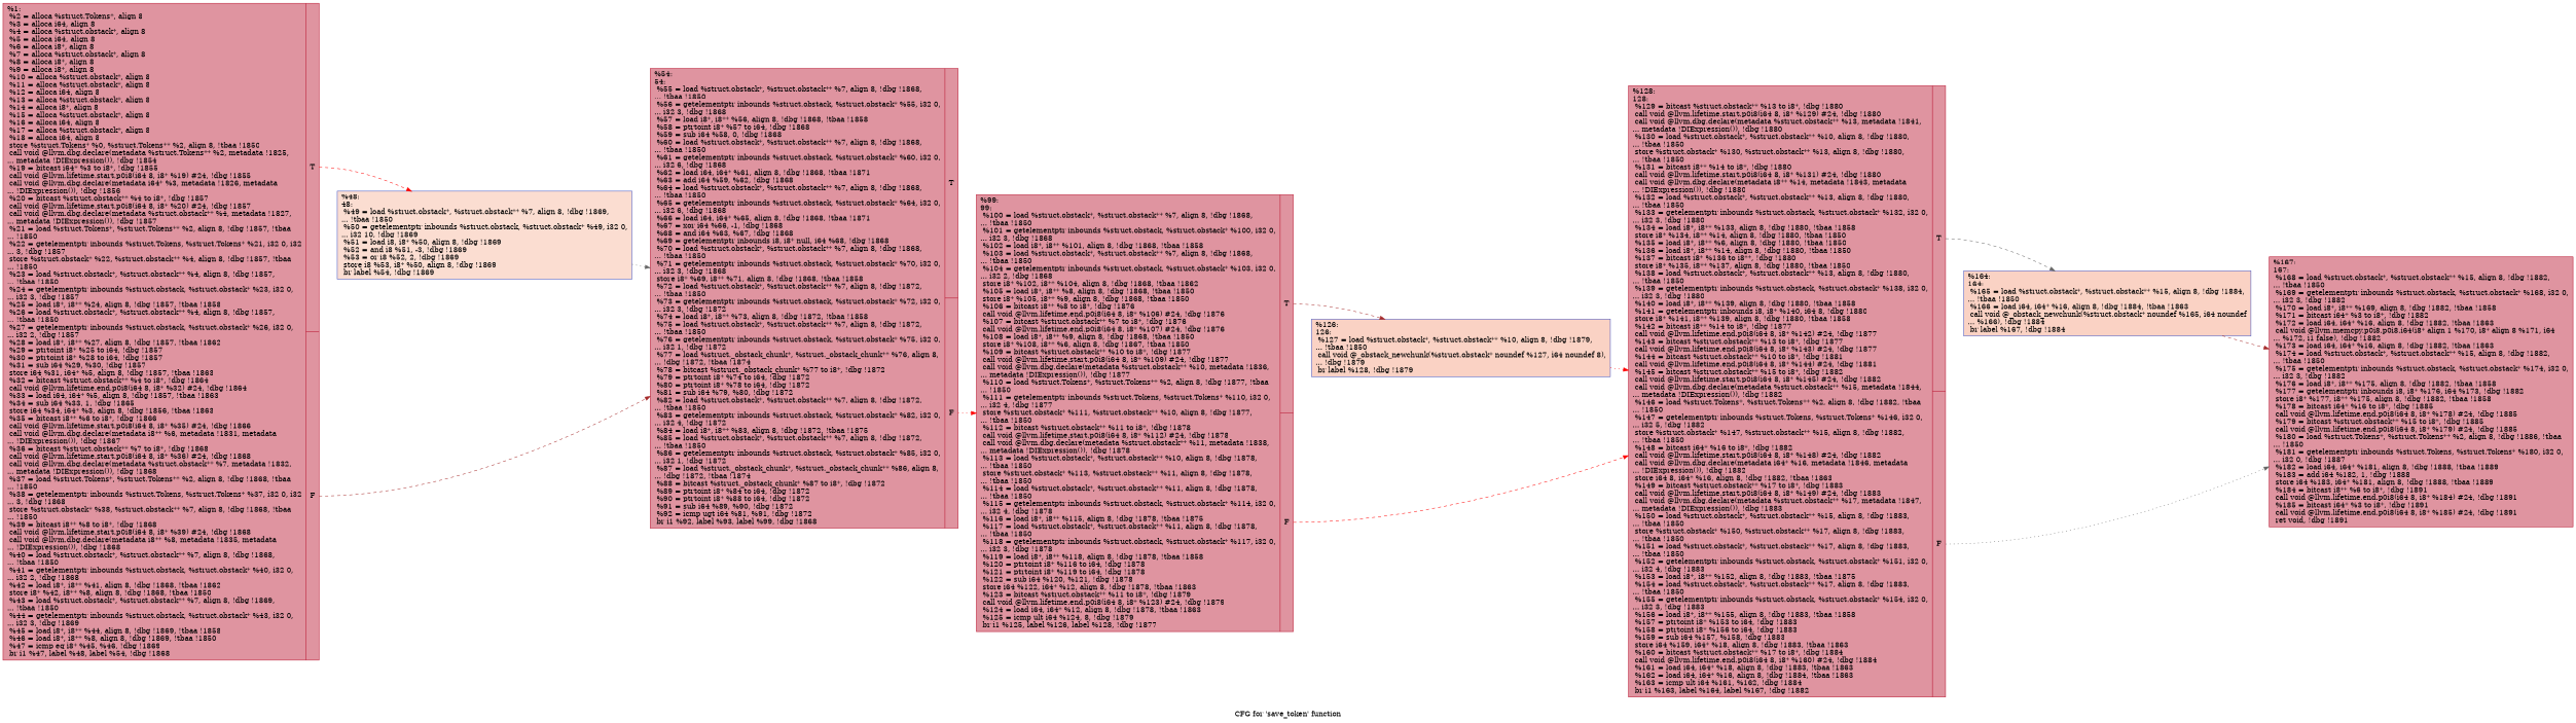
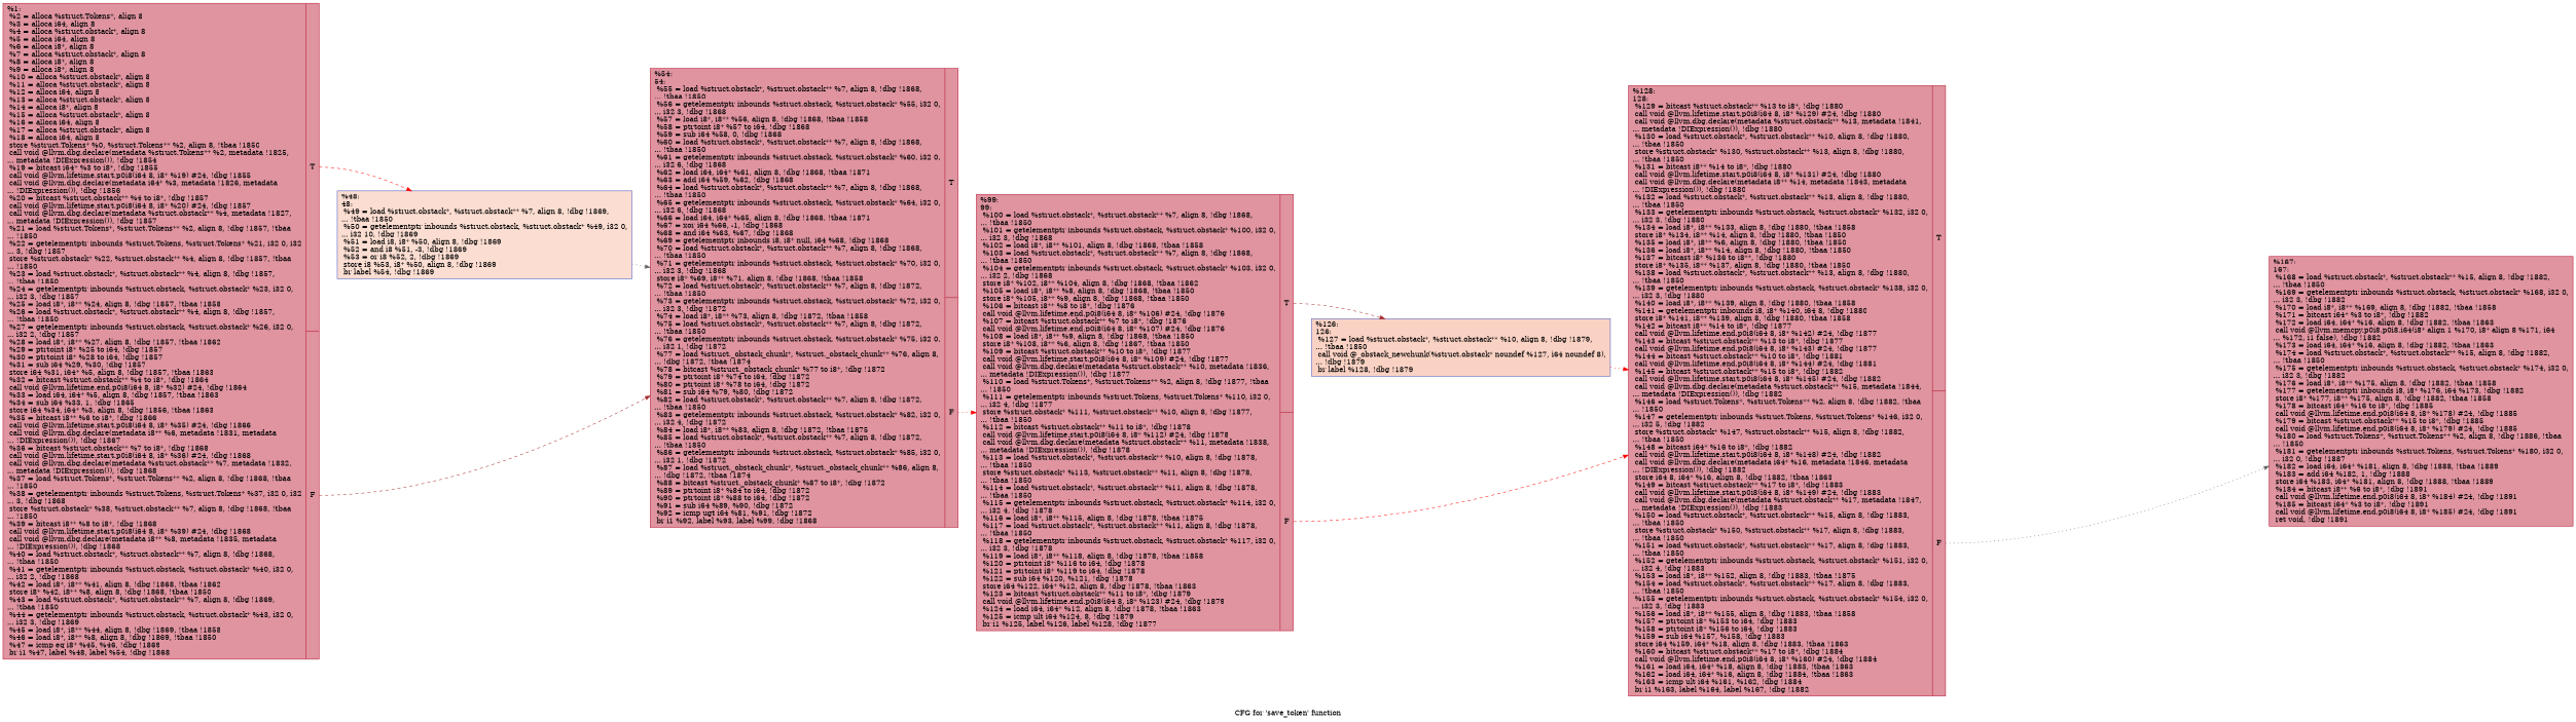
  digraph {
    label="CFG for 'save_token' function"
    rankdir=LR
    node [color="#b70d28ff" fillcolor="#b70d2870" shape=record style=filled]
    edge [color=red style=dashed tailport=s1]
    n1 [label="{%1:\l  %2 = alloca %struct.Tokens*, align 8\l  %3 = alloca i64, align 8\l  %4 = alloca %struct.obstack*, align 8\l  %5 = alloca i64, align 8\l  %6 = alloca i8*, align 8\l  %7 = alloca %struct.obstack*, align 8\l  %8 = alloca i8*, align 8\l  %9 = alloca i8*, align 8\l  %10 = alloca %struct.obstack*, align 8\l  %11 = alloca %struct.obstack*, align 8\l  %12 = alloca i64, align 8\l  %13 = alloca %struct.obstack*, align 8\l  %14 = alloca i8*, align 8\l  %15 = alloca %struct.obstack*, align 8\l  %16 = alloca i64, align 8\l  %17 = alloca %struct.obstack*, align 8\l  %18 = alloca i64, align 8\l  store %struct.Tokens* %0, %struct.Tokens** %2, align 8, !tbaa !1850\l  call void @llvm.dbg.declare(metadata %struct.Tokens** %2, metadata !1825,\l... metadata !DIExpression()), !dbg !1854\l  %19 = bitcast i64* %3 to i8*, !dbg !1855\l  call void @llvm.lifetime.start.p0i8(i64 8, i8* %19) #24, !dbg !1855\l  call void @llvm.dbg.declare(metadata i64* %3, metadata !1826, metadata\l... !DIExpression()), !dbg !1856\l  %20 = bitcast %struct.obstack** %4 to i8*, !dbg !1857\l  call void @llvm.lifetime.start.p0i8(i64 8, i8* %20) #24, !dbg !1857\l  call void @llvm.dbg.declare(metadata %struct.obstack** %4, metadata !1827,\l... metadata !DIExpression()), !dbg !1857\l  %21 = load %struct.Tokens*, %struct.Tokens** %2, align 8, !dbg !1857, !tbaa\l... !1850\l  %22 = getelementptr inbounds %struct.Tokens, %struct.Tokens* %21, i32 0, i32\l... 3, !dbg !1857\l  store %struct.obstack* %22, %struct.obstack** %4, align 8, !dbg !1857, !tbaa\l... !1850\l  %23 = load %struct.obstack*, %struct.obstack** %4, align 8, !dbg !1857,\l... !tbaa !1850\l  %24 = getelementptr inbounds %struct.obstack, %struct.obstack* %23, i32 0,\l... i32 3, !dbg !1857\l  %25 = load i8*, i8** %24, align 8, !dbg !1857, !tbaa !1858\l  %26 = load %struct.obstack*, %struct.obstack** %4, align 8, !dbg !1857,\l... !tbaa !1850\l  %27 = getelementptr inbounds %struct.obstack, %struct.obstack* %26, i32 0,\l... i32 2, !dbg !1857\l  %28 = load i8*, i8** %27, align 8, !dbg !1857, !tbaa !1862\l  %29 = ptrtoint i8* %25 to i64, !dbg !1857\l  %30 = ptrtoint i8* %28 to i64, !dbg !1857\l  %31 = sub i64 %29, %30, !dbg !1857\l  store i64 %31, i64* %5, align 8, !dbg !1857, !tbaa !1863\l  %32 = bitcast %struct.obstack** %4 to i8*, !dbg !1864\l  call void @llvm.lifetime.end.p0i8(i64 8, i8* %32) #24, !dbg !1864\l  %33 = load i64, i64* %5, align 8, !dbg !1857, !tbaa !1863\l  %34 = sub i64 %33, 1, !dbg !1865\l  store i64 %34, i64* %3, align 8, !dbg !1856, !tbaa !1863\l  %35 = bitcast i8** %6 to i8*, !dbg !1866\l  call void @llvm.lifetime.start.p0i8(i64 8, i8* %35) #24, !dbg !1866\l  call void @llvm.dbg.declare(metadata i8** %6, metadata !1831, metadata\l... !DIExpression()), !dbg !1867\l  %36 = bitcast %struct.obstack** %7 to i8*, !dbg !1868\l  call void @llvm.lifetime.start.p0i8(i64 8, i8* %36) #24, !dbg !1868\l  call void @llvm.dbg.declare(metadata %struct.obstack** %7, metadata !1832,\l... metadata !DIExpression()), !dbg !1868\l  %37 = load %struct.Tokens*, %struct.Tokens** %2, align 8, !dbg !1868, !tbaa\l... !1850\l  %38 = getelementptr inbounds %struct.Tokens, %struct.Tokens* %37, i32 0, i32\l... 3, !dbg !1868\l  store %struct.obstack* %38, %struct.obstack** %7, align 8, !dbg !1868, !tbaa\l... !1850\l  %39 = bitcast i8** %8 to i8*, !dbg !1868\l  call void @llvm.lifetime.start.p0i8(i64 8, i8* %39) #24, !dbg !1868\l  call void @llvm.dbg.declare(metadata i8** %8, metadata !1835, metadata\l... !DIExpression()), !dbg !1868\l  %40 = load %struct.obstack*, %struct.obstack** %7, align 8, !dbg !1868,\l... !tbaa !1850\l  %41 = getelementptr inbounds %struct.obstack, %struct.obstack* %40, i32 0,\l... i32 2, !dbg !1868\l  %42 = load i8*, i8** %41, align 8, !dbg !1868, !tbaa !1862\l  store i8* %42, i8** %8, align 8, !dbg !1868, !tbaa !1850\l  %43 = load %struct.obstack*, %struct.obstack** %7, align 8, !dbg !1869,\l... !tbaa !1850\l  %44 = getelementptr inbounds %struct.obstack, %struct.obstack* %43, i32 0,\l... i32 3, !dbg !1869\l  %45 = load i8*, i8** %44, align 8, !dbg !1869, !tbaa !1858\l  %46 = load i8*, i8** %8, align 8, !dbg !1869, !tbaa !1850\l  %47 = icmp eq i8* %45, %46, !dbg !1869\l  br i1 %47, label %48, label %54, !dbg !1868\l|{<s0>T|<s1>F}}"]
    n2 [color="#3d50c3ff" fillcolor="#f7b39670" label="{%48:\l48:                                               \l  %49 = load %struct.obstack*, %struct.obstack** %7, align 8, !dbg !1869,\l... !tbaa !1850\l  %50 = getelementptr inbounds %struct.obstack, %struct.obstack* %49, i32 0,\l... i32 10, !dbg !1869\l  %51 = load i8, i8* %50, align 8, !dbg !1869\l  %52 = and i8 %51, -3, !dbg !1869\l  %53 = or i8 %52, 2, !dbg !1869\l  store i8 %53, i8* %50, align 8, !dbg !1869\l  br label %54, !dbg !1869\l}"]
    n3 [label="{%54:\l54:                                               \l  %55 = load %struct.obstack*, %struct.obstack** %7, align 8, !dbg !1868,\l... !tbaa !1850\l  %56 = getelementptr inbounds %struct.obstack, %struct.obstack* %55, i32 0,\l... i32 3, !dbg !1868\l  %57 = load i8*, i8** %56, align 8, !dbg !1868, !tbaa !1858\l  %58 = ptrtoint i8* %57 to i64, !dbg !1868\l  %59 = sub i64 %58, 0, !dbg !1868\l  %60 = load %struct.obstack*, %struct.obstack** %7, align 8, !dbg !1868,\l... !tbaa !1850\l  %61 = getelementptr inbounds %struct.obstack, %struct.obstack* %60, i32 0,\l... i32 6, !dbg !1868\l  %62 = load i64, i64* %61, align 8, !dbg !1868, !tbaa !1871\l  %63 = add i64 %59, %62, !dbg !1868\l  %64 = load %struct.obstack*, %struct.obstack** %7, align 8, !dbg !1868,\l... !tbaa !1850\l  %65 = getelementptr inbounds %struct.obstack, %struct.obstack* %64, i32 0,\l... i32 6, !dbg !1868\l  %66 = load i64, i64* %65, align 8, !dbg !1868, !tbaa !1871\l  %67 = xor i64 %66, -1, !dbg !1868\l  %68 = and i64 %63, %67, !dbg !1868\l  %69 = getelementptr inbounds i8, i8* null, i64 %68, !dbg !1868\l  %70 = load %struct.obstack*, %struct.obstack** %7, align 8, !dbg !1868,\l... !tbaa !1850\l  %71 = getelementptr inbounds %struct.obstack, %struct.obstack* %70, i32 0,\l... i32 3, !dbg !1868\l  store i8* %69, i8** %71, align 8, !dbg !1868, !tbaa !1858\l  %72 = load %struct.obstack*, %struct.obstack** %7, align 8, !dbg !1872,\l... !tbaa !1850\l  %73 = getelementptr inbounds %struct.obstack, %struct.obstack* %72, i32 0,\l... i32 3, !dbg !1872\l  %74 = load i8*, i8** %73, align 8, !dbg !1872, !tbaa !1858\l  %75 = load %struct.obstack*, %struct.obstack** %7, align 8, !dbg !1872,\l... !tbaa !1850\l  %76 = getelementptr inbounds %struct.obstack, %struct.obstack* %75, i32 0,\l... i32 1, !dbg !1872\l  %77 = load %struct._obstack_chunk*, %struct._obstack_chunk** %76, align 8,\l... !dbg !1872, !tbaa !1874\l  %78 = bitcast %struct._obstack_chunk* %77 to i8*, !dbg !1872\l  %79 = ptrtoint i8* %74 to i64, !dbg !1872\l  %80 = ptrtoint i8* %78 to i64, !dbg !1872\l  %81 = sub i64 %79, %80, !dbg !1872\l  %82 = load %struct.obstack*, %struct.obstack** %7, align 8, !dbg !1872,\l... !tbaa !1850\l  %83 = getelementptr inbounds %struct.obstack, %struct.obstack* %82, i32 0,\l... i32 4, !dbg !1872\l  %84 = load i8*, i8** %83, align 8, !dbg !1872, !tbaa !1875\l  %85 = load %struct.obstack*, %struct.obstack** %7, align 8, !dbg !1872,\l... !tbaa !1850\l  %86 = getelementptr inbounds %struct.obstack, %struct.obstack* %85, i32 0,\l... i32 1, !dbg !1872\l  %87 = load %struct._obstack_chunk*, %struct._obstack_chunk** %86, align 8,\l... !dbg !1872, !tbaa !1874\l  %88 = bitcast %struct._obstack_chunk* %87 to i8*, !dbg !1872\l  %89 = ptrtoint i8* %84 to i64, !dbg !1872\l  %90 = ptrtoint i8* %88 to i64, !dbg !1872\l  %91 = sub i64 %89, %90, !dbg !1872\l  %92 = icmp ugt i64 %81, %91, !dbg !1872\l  br i1 %92, label %93, label %99, !dbg !1868\l|{<s0>T|<s1>F}}"]
    n4 [label="{%99:\l99:                                               \l  %100 = load %struct.obstack*, %struct.obstack** %7, align 8, !dbg !1868,\l... !tbaa !1850\l  %101 = getelementptr inbounds %struct.obstack, %struct.obstack* %100, i32 0,\l... i32 3, !dbg !1868\l  %102 = load i8*, i8** %101, align 8, !dbg !1868, !tbaa !1858\l  %103 = load %struct.obstack*, %struct.obstack** %7, align 8, !dbg !1868,\l... !tbaa !1850\l  %104 = getelementptr inbounds %struct.obstack, %struct.obstack* %103, i32 0,\l... i32 2, !dbg !1868\l  store i8* %102, i8** %104, align 8, !dbg !1868, !tbaa !1862\l  %105 = load i8*, i8** %8, align 8, !dbg !1868, !tbaa !1850\l  store i8* %105, i8** %9, align 8, !dbg !1868, !tbaa !1850\l  %106 = bitcast i8** %8 to i8*, !dbg !1876\l  call void @llvm.lifetime.end.p0i8(i64 8, i8* %106) #24, !dbg !1876\l  %107 = bitcast %struct.obstack** %7 to i8*, !dbg !1876\l  call void @llvm.lifetime.end.p0i8(i64 8, i8* %107) #24, !dbg !1876\l  %108 = load i8*, i8** %9, align 8, !dbg !1868, !tbaa !1850\l  store i8* %108, i8** %6, align 8, !dbg !1867, !tbaa !1850\l  %109 = bitcast %struct.obstack** %10 to i8*, !dbg !1877\l  call void @llvm.lifetime.start.p0i8(i64 8, i8* %109) #24, !dbg !1877\l  call void @llvm.dbg.declare(metadata %struct.obstack** %10, metadata !1836,\l... metadata !DIExpression()), !dbg !1877\l  %110 = load %struct.Tokens*, %struct.Tokens** %2, align 8, !dbg !1877, !tbaa\l... !1850\l  %111 = getelementptr inbounds %struct.Tokens, %struct.Tokens* %110, i32 0,\l... i32 4, !dbg !1877\l  store %struct.obstack* %111, %struct.obstack** %10, align 8, !dbg !1877,\l... !tbaa !1850\l  %112 = bitcast %struct.obstack** %11 to i8*, !dbg !1878\l  call void @llvm.lifetime.start.p0i8(i64 8, i8* %112) #24, !dbg !1878\l  call void @llvm.dbg.declare(metadata %struct.obstack** %11, metadata !1838,\l... metadata !DIExpression()), !dbg !1878\l  %113 = load %struct.obstack*, %struct.obstack** %10, align 8, !dbg !1878,\l... !tbaa !1850\l  store %struct.obstack* %113, %struct.obstack** %11, align 8, !dbg !1878,\l... !tbaa !1850\l  %114 = load %struct.obstack*, %struct.obstack** %11, align 8, !dbg !1878,\l... !tbaa !1850\l  %115 = getelementptr inbounds %struct.obstack, %struct.obstack* %114, i32 0,\l... i32 4, !dbg !1878\l  %116 = load i8*, i8** %115, align 8, !dbg !1878, !tbaa !1875\l  %117 = load %struct.obstack*, %struct.obstack** %11, align 8, !dbg !1878,\l... !tbaa !1850\l  %118 = getelementptr inbounds %struct.obstack, %struct.obstack* %117, i32 0,\l... i32 3, !dbg !1878\l  %119 = load i8*, i8** %118, align 8, !dbg !1878, !tbaa !1858\l  %120 = ptrtoint i8* %116 to i64, !dbg !1878\l  %121 = ptrtoint i8* %119 to i64, !dbg !1878\l  %122 = sub i64 %120, %121, !dbg !1878\l  store i64 %122, i64* %12, align 8, !dbg !1878, !tbaa !1863\l  %123 = bitcast %struct.obstack** %11 to i8*, !dbg !1879\l  call void @llvm.lifetime.end.p0i8(i64 8, i8* %123) #24, !dbg !1879\l  %124 = load i64, i64* %12, align 8, !dbg !1878, !tbaa !1863\l  %125 = icmp ult i64 %124, 8, !dbg !1879\l  br i1 %125, label %126, label %128, !dbg !1877\l|{<s0>T|<s1>F}}"]
    n5 [color="#3d50c3ff" fillcolor="#f4987a70" label="{%126:\l126:                                              \l  %127 = load %struct.obstack*, %struct.obstack** %10, align 8, !dbg !1879,\l... !tbaa !1850\l  call void @_obstack_newchunk(%struct.obstack* noundef %127, i64 noundef 8),\l... !dbg !1879\l  br label %128, !dbg !1879\l}"]
    n6 [label="{%128:\l128:                                              \l  %129 = bitcast %struct.obstack** %13 to i8*, !dbg !1880\l  call void @llvm.lifetime.start.p0i8(i64 8, i8* %129) #24, !dbg !1880\l  call void @llvm.dbg.declare(metadata %struct.obstack** %13, metadata !1841,\l... metadata !DIExpression()), !dbg !1880\l  %130 = load %struct.obstack*, %struct.obstack** %10, align 8, !dbg !1880,\l... !tbaa !1850\l  store %struct.obstack* %130, %struct.obstack** %13, align 8, !dbg !1880,\l... !tbaa !1850\l  %131 = bitcast i8** %14 to i8*, !dbg !1880\l  call void @llvm.lifetime.start.p0i8(i64 8, i8* %131) #24, !dbg !1880\l  call void @llvm.dbg.declare(metadata i8** %14, metadata !1843, metadata\l... !DIExpression()), !dbg !1880\l  %132 = load %struct.obstack*, %struct.obstack** %13, align 8, !dbg !1880,\l... !tbaa !1850\l  %133 = getelementptr inbounds %struct.obstack, %struct.obstack* %132, i32 0,\l... i32 3, !dbg !1880\l  %134 = load i8*, i8** %133, align 8, !dbg !1880, !tbaa !1858\l  store i8* %134, i8** %14, align 8, !dbg !1880, !tbaa !1850\l  %135 = load i8*, i8** %6, align 8, !dbg !1880, !tbaa !1850\l  %136 = load i8*, i8** %14, align 8, !dbg !1880, !tbaa !1850\l  %137 = bitcast i8* %136 to i8**, !dbg !1880\l  store i8* %135, i8** %137, align 8, !dbg !1880, !tbaa !1850\l  %138 = load %struct.obstack*, %struct.obstack** %13, align 8, !dbg !1880,\l... !tbaa !1850\l  %139 = getelementptr inbounds %struct.obstack, %struct.obstack* %138, i32 0,\l... i32 3, !dbg !1880\l  %140 = load i8*, i8** %139, align 8, !dbg !1880, !tbaa !1858\l  %141 = getelementptr inbounds i8, i8* %140, i64 8, !dbg !1880\l  store i8* %141, i8** %139, align 8, !dbg !1880, !tbaa !1858\l  %142 = bitcast i8** %14 to i8*, !dbg !1877\l  call void @llvm.lifetime.end.p0i8(i64 8, i8* %142) #24, !dbg !1877\l  %143 = bitcast %struct.obstack** %13 to i8*, !dbg !1877\l  call void @llvm.lifetime.end.p0i8(i64 8, i8* %143) #24, !dbg !1877\l  %144 = bitcast %struct.obstack** %10 to i8*, !dbg !1881\l  call void @llvm.lifetime.end.p0i8(i64 8, i8* %144) #24, !dbg !1881\l  %145 = bitcast %struct.obstack** %15 to i8*, !dbg !1882\l  call void @llvm.lifetime.start.p0i8(i64 8, i8* %145) #24, !dbg !1882\l  call void @llvm.dbg.declare(metadata %struct.obstack** %15, metadata !1844,\l... metadata !DIExpression()), !dbg !1882\l  %146 = load %struct.Tokens*, %struct.Tokens** %2, align 8, !dbg !1882, !tbaa\l... !1850\l  %147 = getelementptr inbounds %struct.Tokens, %struct.Tokens* %146, i32 0,\l... i32 5, !dbg !1882\l  store %struct.obstack* %147, %struct.obstack** %15, align 8, !dbg !1882,\l... !tbaa !1850\l  %148 = bitcast i64* %16 to i8*, !dbg !1882\l  call void @llvm.lifetime.start.p0i8(i64 8, i8* %148) #24, !dbg !1882\l  call void @llvm.dbg.declare(metadata i64* %16, metadata !1846, metadata\l... !DIExpression()), !dbg !1882\l  store i64 8, i64* %16, align 8, !dbg !1882, !tbaa !1863\l  %149 = bitcast %struct.obstack** %17 to i8*, !dbg !1883\l  call void @llvm.lifetime.start.p0i8(i64 8, i8* %149) #24, !dbg !1883\l  call void @llvm.dbg.declare(metadata %struct.obstack** %17, metadata !1847,\l... metadata !DIExpression()), !dbg !1883\l  %150 = load %struct.obstack*, %struct.obstack** %15, align 8, !dbg !1883,\l... !tbaa !1850\l  store %struct.obstack* %150, %struct.obstack** %17, align 8, !dbg !1883,\l... !tbaa !1850\l  %151 = load %struct.obstack*, %struct.obstack** %17, align 8, !dbg !1883,\l... !tbaa !1850\l  %152 = getelementptr inbounds %struct.obstack, %struct.obstack* %151, i32 0,\l... i32 4, !dbg !1883\l  %153 = load i8*, i8** %152, align 8, !dbg !1883, !tbaa !1875\l  %154 = load %struct.obstack*, %struct.obstack** %17, align 8, !dbg !1883,\l... !tbaa !1850\l  %155 = getelementptr inbounds %struct.obstack, %struct.obstack* %154, i32 0,\l... i32 3, !dbg !1883\l  %156 = load i8*, i8** %155, align 8, !dbg !1883, !tbaa !1858\l  %157 = ptrtoint i8* %153 to i64, !dbg !1883\l  %158 = ptrtoint i8* %156 to i64, !dbg !1883\l  %159 = sub i64 %157, %158, !dbg !1883\l  store i64 %159, i64* %18, align 8, !dbg !1883, !tbaa !1863\l  %160 = bitcast %struct.obstack** %17 to i8*, !dbg !1884\l  call void @llvm.lifetime.end.p0i8(i64 8, i8* %160) #24, !dbg !1884\l  %161 = load i64, i64* %18, align 8, !dbg !1883, !tbaa !1863\l  %162 = load i64, i64* %16, align 8, !dbg !1884, !tbaa !1863\l  %163 = icmp ult i64 %161, %162, !dbg !1884\l  br i1 %163, label %164, label %167, !dbg !1882\l|{<s0>T|<s1>F}}"]
-   n7 [color="#3d50c3ff" fillcolor="#f4987a70" label="{%164:\l164:                                              \l  %165 = load %struct.obstack*, %struct.obstack** %15, align 8, !dbg !1884,\l... !tbaa !1850\l  %166 = load i64, i64* %16, align 8, !dbg !1884, !tbaa !1863\l  call void @_obstack_newchunk(%struct.obstack* noundef %165, i64 noundef\l... %166), !dbg !1884\l  br label %167, !dbg !1884\l}"]
    n8 [label="{%167:\l167:                                              \l  %168 = load %struct.obstack*, %struct.obstack** %15, align 8, !dbg !1882,\l... !tbaa !1850\l  %169 = getelementptr inbounds %struct.obstack, %struct.obstack* %168, i32 0,\l... i32 3, !dbg !1882\l  %170 = load i8*, i8** %169, align 8, !dbg !1882, !tbaa !1858\l  %171 = bitcast i64* %3 to i8*, !dbg !1882\l  %172 = load i64, i64* %16, align 8, !dbg !1882, !tbaa !1863\l  call void @llvm.memcpy.p0i8.p0i8.i64(i8* align 1 %170, i8* align 8 %171, i64\l... %172, i1 false), !dbg !1882\l  %173 = load i64, i64* %16, align 8, !dbg !1882, !tbaa !1863\l  %174 = load %struct.obstack*, %struct.obstack** %15, align 8, !dbg !1882,\l... !tbaa !1850\l  %175 = getelementptr inbounds %struct.obstack, %struct.obstack* %174, i32 0,\l... i32 3, !dbg !1882\l  %176 = load i8*, i8** %175, align 8, !dbg !1882, !tbaa !1858\l  %177 = getelementptr inbounds i8, i8* %176, i64 %173, !dbg !1882\l  store i8* %177, i8** %175, align 8, !dbg !1882, !tbaa !1858\l  %178 = bitcast i64* %16 to i8*, !dbg !1885\l  call void @llvm.lifetime.end.p0i8(i64 8, i8* %178) #24, !dbg !1885\l  %179 = bitcast %struct.obstack** %15 to i8*, !dbg !1885\l  call void @llvm.lifetime.end.p0i8(i64 8, i8* %179) #24, !dbg !1885\l  %180 = load %struct.Tokens*, %struct.Tokens** %2, align 8, !dbg !1886, !tbaa\l... !1850\l  %181 = getelementptr inbounds %struct.Tokens, %struct.Tokens* %180, i32 0,\l... i32 0, !dbg !1887\l  %182 = load i64, i64* %181, align 8, !dbg !1888, !tbaa !1889\l  %183 = add i64 %182, 1, !dbg !1888\l  store i64 %183, i64* %181, align 8, !dbg !1888, !tbaa !1889\l  %184 = bitcast i8** %6 to i8*, !dbg !1891\l  call void @llvm.lifetime.end.p0i8(i64 8, i8* %184) #24, !dbg !1891\l  %185 = bitcast i64* %3 to i8*, !dbg !1891\l  call void @llvm.lifetime.end.p0i8(i64 8, i8* %185) #24, !dbg !1891\l  ret void, !dbg !1891\l}"]
    n1 -> n2 [tailport=s0]
    n1 -> n3 [color=brown]
    n2 -> n3 [color=gray40 style=dotted tailport=""]
    n3 -> n4 [style=dotted]
    n4 -> n5 [color=brown tailport=s0]
    n4 -> n6
    n5 -> n6 [style=dotted tailport=""]
-   n6 -> n7 [color=gray40 tailport=s0]
    n6 -> n8 [color=gray40 style=dotted]
-   n7 -> n8 [color=brown tailport=""]
  }
